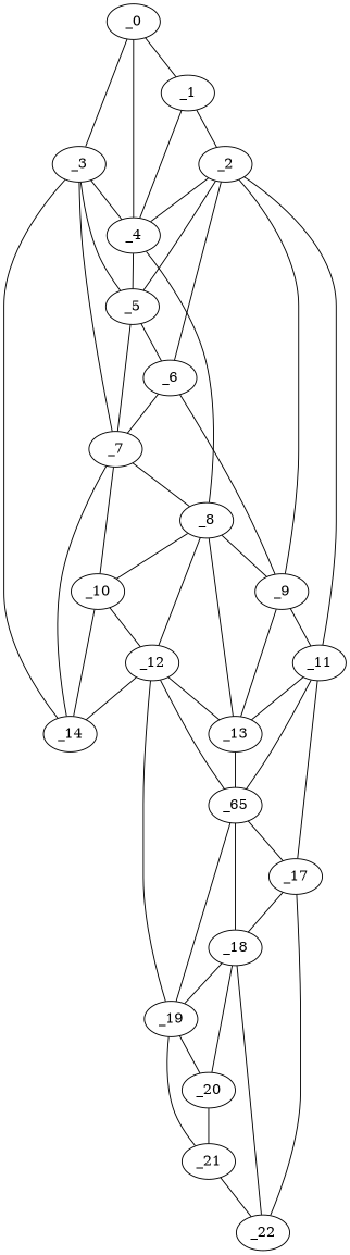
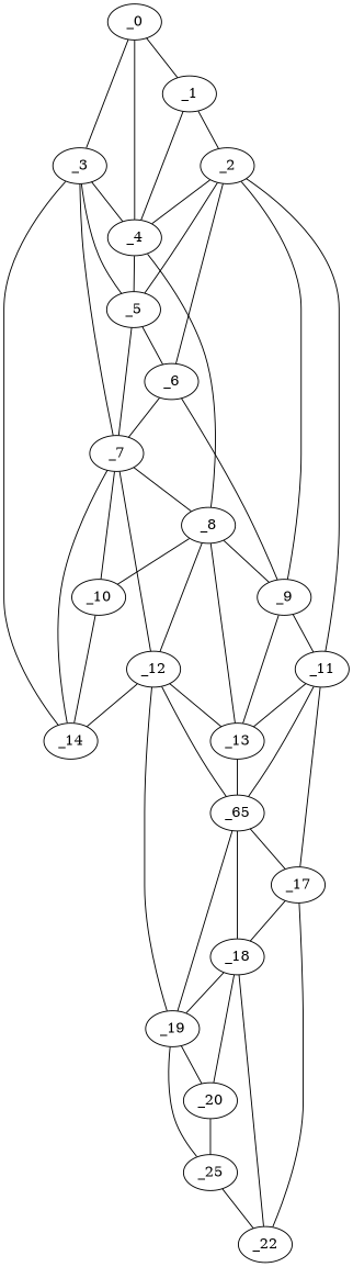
  graph {
    node [x=15 y=50]
    edge [valence=2]
    _0 [y=46]
    _1
    _3 [x=21 y=43]
    _4 [x=21 y=51]
    _2 [x=19 y=57]
    _5 [x=29]
    _7 [x=46 y=48]
    _14 [x=67 y=40]
    _8 [x=54 y=61]
    _6 [x=39 y=53]
    _9 [x=57 y=72]
    _11 [x=62 y=80]
    _10 [x=58 y=53]
    _13 [x=65 y=67]
    n15 [label=_65 x=76 y=72]
    _17 [x=83 y=86]
    _12 [x=65 y=58]
    _19 [x=91 y=49]
    _18 [x=84 y=81]
    _22 [x=121 y=80]
    _20 [x=109 y=64]
-   _21 [x=119 y=70]
+   _21 [x=119 y=70 label=_25]
    _0 -- _1 [valence=1]
    _0 -- _3 [valence=1]
    _0 -- _4
    _1 -- _4
    _1 -- _2 [valence=1]
    _3 -- _4 [valence=1]
    _3 -- _5
    _3 -- _7
    _3 -- _14 [valence=1]
    _4 -- _5
    _4 -- _8
    _2 -- _4
    _2 -- _5 [valence=1]
    _2 -- _6
    _2 -- _9
    _2 -- _11 [valence=1]
    _5 -- _7
    _5 -- _6
    _7 -- _14
    _7 -- _8
    _7 -- _10
    _8 -- _9
    _8 -- _10
    _8 -- _13
    _8 -- _12
    _6 -- _7
    _6 -- _9 [valence=1]
    _9 -- _11 [valence=1]
    _9 -- _13 [valence=1]
    _11 -- _13
    _11 -- n15
    _11 -- _17 [valence=1]
    _10 -- _14
-   _10 -- _12
+   _7 -- _12
    _13 -- n15
    n15 -- _17
    n15 -- _19
    n15 -- _18
    _17 -- _18 [valence=1]
    _17 -- _22 [valence=1]
    _12 -- _14 [valence=1]
    _12 -- _13
    _12 -- n15
    _12 -- _19
    _19 -- _20 [valence=1]
    _19 -- _21 [valence=1]
    _18 -- _19
    _18 -- _22
    _18 -- _20
    _20 -- _21
    _21 -- _22 [valence=1]
  }
